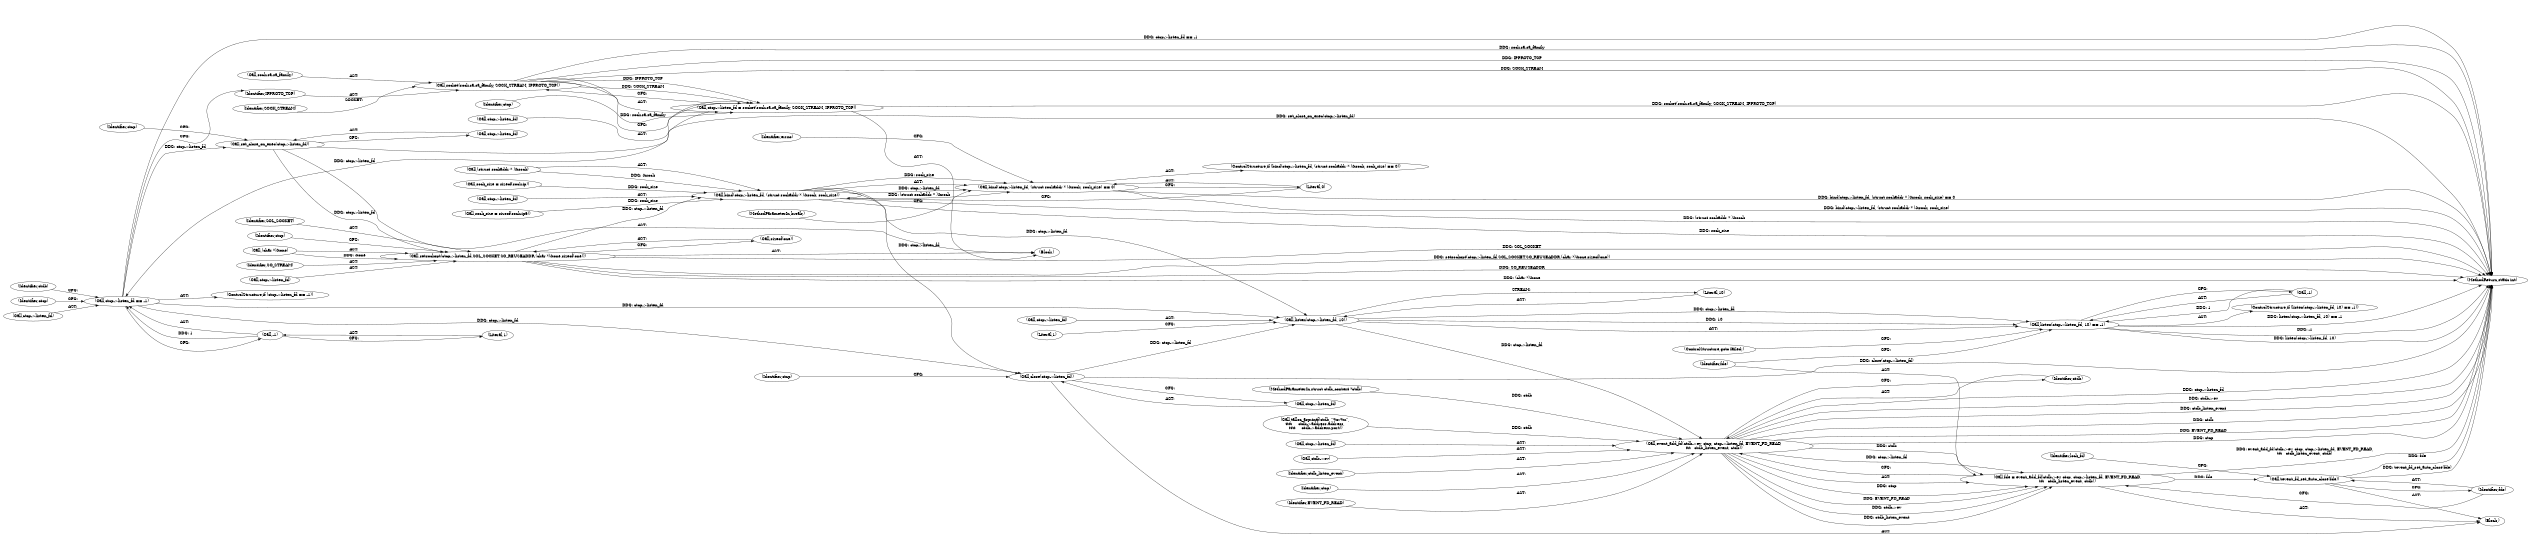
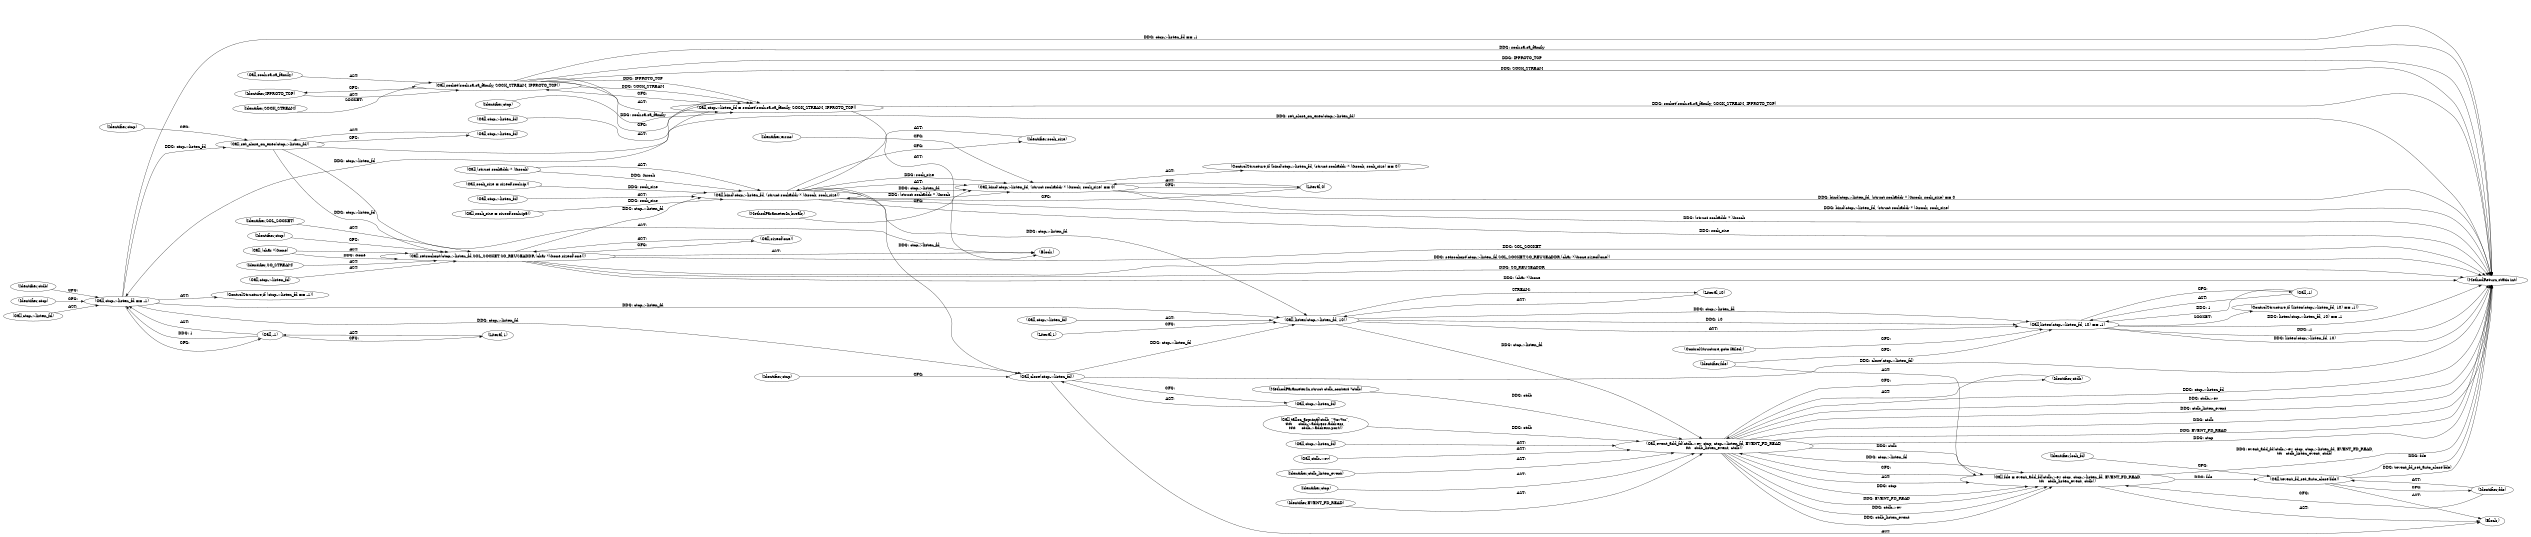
  digraph {
    rankdir=LR
    n1 [label="(Call,set_close_on_exec(ctcp->listen_fd))"]
    n2 [label="(Call,setsockopt(ctcp->listen_fd,SOL_SOCKET,SO_REUSEADDR,(char *)&one,sizeof(one)))"]
    n3 [label="(MethodReturn,static int)"]
    n4 [label="(Block,)"]
    n5 [label="(Call,ctcp->listen_fd)"]
    n6 [label="(Call,bind(ctcp->listen_fd, (struct sockaddr * )&sock, sock_size))"]
    n7 [label="(Call,sizeof(one))"]
    n8 [label="(Call,ctcp->listen_fd == -1)"]
    n9 [label="(Call,-1)"]
    n10 [label="(Call,listen(ctcp->listen_fd, 10))"]
    n11 [label="(Call,close(ctcp->listen_fd))"]
    n12 [label="(ControlStructure,if (ctcp->listen_fd == -1))"]
    n13 [label="(Literal,1)"]
    n14 [label="(Call,listen(ctcp->listen_fd, 10) == -1)"]
    n15 [label="(Call,event_add_fd(ctdb->ev, ctcp, ctcp->listen_fd, EVENT_FD_READ,\n\t\t\t   ctdb_listen_event, ctdb))"]
    n16 [label="(Literal,10)"]
    n17 [label="(Block,)"]
    n18 [label="(Call,ctcp->listen_fd)"]
    n19 [label="(Call,ctcp->listen_fd = socket(sock.sa.sa_family, SOCK_STREAM, IPPROTO_TCP))"]
    n20 [label="(Call,socket(sock.sa.sa_family, SOCK_STREAM, IPPROTO_TCP))"]
    n21 [label="(Identifier,IPPROTO_TCP)"]
    n22 [label="(Call,bind(ctcp->listen_fd, (struct sockaddr * )&sock, sock_size) == 0)"]
+   n23 [label="(Identifier,sock_size)"]
    n24 [label="(Literal,0)"]
    n25 [label="(ControlStructure,if (bind(ctcp->listen_fd, (struct sockaddr * )&sock, sock_size) == 0))"]
    n26 [label="(Call,-1)"]
    n27 [label="(ControlStructure,if (listen(ctcp->listen_fd, 10) == -1))"]
    n28 [label="(Call,fde = event_add_fd(ctdb->ev, ctcp, ctcp->listen_fd, EVENT_FD_READ,\n\t\t\t   ctdb_listen_event, ctdb))"]
    n29 [label="(Identifier,ctdb)"]
    n30 [label="(Call,tevent_fd_set_auto_close(fde))"]
    n31 [label="(Identifier,fde)"]
    n32 [label="(Call,(struct sockaddr * )&sock)"]
    n33 [label="(Call,talloc_asprintf(ctdb, \"%s:%u\", \n\t\t\t\t     ctdb->address.address, \n\t\t\t\t     ctdb->address.port))"]
    n34 [label="(Call,ctcp->listen_fd)"]
    n35 [label="(Call,ctcp->listen_fd)"]
    n36 [label="(Call,(char *)&one)"]
    n37 [label="(Call,sock_size = sizeof(sock.ip))"]
    n38 [label="(Call,ctdb->ev)"]
    n39 [label="(Identifier,fde)"]
    n40 [label="(Identifier,SOL_SOCKET)"]
    n41 [label="(Identifier,ctcp)"]
    n42 [label="(Call,ctcp->listen_fd)"]
    n43 [label="(Identifier,errno)"]
    n44 [label="(Identifier,ctcp)"]
    n45 [label="(Identifier,ctcp)"]
    n46 [label="(Identifier,lock_fd)"]
    n47 [label="(Identifier,ctdb)"]
    n48 [label="(Identifier,ctcp)"]
    n49 [label="(Identifier,ctcp)"]
    n50 [label="(Identifier,SO_STREAM)"]
    n51 [label="(Literal,1)"]
    n52 [label="(Call,sock_size = sizeof(sock.ip6))"]
    n53 [label="(Call,sock.sa.sa_family)"]
    n54 [label="(Identifier,ctdb_listen_event)"]
    n55 [label="(Identifier,ctcp)"]
    n56 [label="(Call,ctcp->listen_fd)"]
    n57 [label="(Call,ctcp->listen_fd)"]
    n58 [label="(Identifier,EVENT_FD_READ)"]
    n59 [label="(MethodParameterIn,break;)"]
    n60 [label="(Call,ctcp->listen_fd)"]
    n61 [label="(Identifier,SOCK_STREAM)"]
    n62 [label="(ControlStructure,goto failed;)"]
    n63 [label="(MethodParameterIn,struct ctdb_context *ctdb)"]
    n1 -> n2 [label="DDG: ctcp->listen_fd"]
    n1 -> n3 [label="DDG: set_close_on_exec(ctcp->listen_fd)"]
    n1 -> n4 [label="AST: "]
    n1 -> n5 [label="CFG: "]
    n2 -> n3 [label="DDG: setsockopt(ctcp->listen_fd,SOL_SOCKET,SO_REUSEADDR,(char *)&one,sizeof(one))"]
    n2 -> n3 [label="DDG: SO_REUSEADDR"]
    n2 -> n3 [label="DDG: (char *)&one"]
    n2 -> n3 [label="DDG: SOL_SOCKET"]
    n2 -> n4 [label="AST: "]
    n2 -> n6 [label="DDG: ctcp->listen_fd"]
    n2 -> n7 [label="CFG: "]
    n5 -> n1 [label="AST: "]
    n6 -> n3 [label="DDG: (struct sockaddr * )&sock"]
    n6 -> n3 [label="DDG: sock_size"]
    n6 -> n10 [label="DDG: ctcp->listen_fd"]
    n6 -> n11 [label="DDG: ctcp->listen_fd"]
    n6 -> n22 [label="AST: "]
    n6 -> n22 [label="DDG: ctcp->listen_fd"]
    n6 -> n22 [label="DDG: (struct sockaddr * )&sock"]
    n6 -> n22 [label="DDG: sock_size"]
+   n6 -> n23 [label="CFG: "]
    n7 -> n2 [label="AST: "]
    n8 -> n1 [label="DDG: ctcp->listen_fd"]
    n8 -> n3 [label="DDG: ctcp->listen_fd == -1"]
    n8 -> n9 [label="CFG: "]
    n8 -> n10 [label="DDG: ctcp->listen_fd"]
    n8 -> n11 [label="DDG: ctcp->listen_fd"]
    n8 -> n12 [label="AST: "]
    n9 -> n8 [label="AST: "]
    n9 -> n8 [label="DDG: 1"]
    n9 -> n13 [label="CFG: "]
    n10 -> n14 [label="AST: "]
    n10 -> n14 [label="DDG: ctcp->listen_fd"]
    n10 -> n14 [label="DDG: 10"]
    n10 -> n15 [label="DDG: ctcp->listen_fd"]
    n10 -> n16 [label="STREAM: "]
    n11 -> n3 [label="DDG: close(ctcp->listen_fd)"]
    n11 -> n10 [label="DDG: ctcp->listen_fd"]
    n11 -> n17 [label="AST: "]
    n11 -> n18 [label="CFG: "]
    n13 -> n9 [label="AST: "]
    n14 -> n3 [label="DDG: listen(ctcp->listen_fd, 10) == -1"]
    n14 -> n3 [label="DDG: -1"]
    n14 -> n3 [label="DDG: listen(ctcp->listen_fd, 10)"]
    n14 -> n26 [label="CFG: "]
-   n14 -> n27 [label="AST: "]
+   n14 -> n27 [label="SOCKET: "]
    n15 -> n3 [label="DDG: ctcp->listen_fd"]
    n15 -> n3 [label="DDG: ctdb->ev"]
    n15 -> n3 [label="DDG: ctdb_listen_event"]
    n15 -> n3 [label="DDG: ctdb"]
    n15 -> n3 [label="DDG: EVENT_FD_READ"]
    n15 -> n3 [label="DDG: ctcp"]
    n15 -> n28 [label="AST: "]
    n15 -> n28 [label="DDG: ctcp"]
    n15 -> n28 [label="DDG: EVENT_FD_READ"]
    n15 -> n28 [label="DDG: ctdb->ev"]
    n15 -> n28 [label="DDG: ctdb_listen_event"]
    n15 -> n28 [label="DDG: ctdb"]
    n15 -> n28 [label="DDG: ctcp->listen_fd"]
    n15 -> n29 [label="CFG: "]
    n16 -> n10 [label="AST: "]
    n18 -> n11 [label="AST: "]
    n19 -> n3 [label="DDG: socket(sock.sa.sa_family, SOCK_STREAM, IPPROTO_TCP)"]
    n19 -> n4 [label="AST: "]
    n19 -> n8 [label="DDG: ctcp->listen_fd"]
    n19 -> n20 [label="CFG: "]
    n20 -> n3 [label="DDG: SOCK_STREAM"]
    n20 -> n3 [label="DDG: sock.sa.sa_family"]
    n20 -> n3 [label="DDG: IPPROTO_TCP"]
    n20 -> n19 [label="AST: "]
    n20 -> n19 [label="DDG: sock.sa.sa_family"]
    n20 -> n19 [label="DDG: SOCK_STREAM"]
    n20 -> n19 [label="DDG: IPPROTO_TCP"]
-   n8 -> n21 [label="CFG: "]
+   n20 -> n21 [label="CFG: "]
    n21 -> n20 [label="AST: "]
    n22 -> n3 [label="DDG: bind(ctcp->listen_fd, (struct sockaddr * )&sock, sock_size) == 0"]
    n22 -> n3 [label="DDG: bind(ctcp->listen_fd, (struct sockaddr * )&sock, sock_size)"]
    n22 -> n24 [label="CFG: "]
    n22 -> n25 [label="AST: "]
+   n23 -> n6 [label="AST: "]
    n24 -> n6 [label="CFG: "]
    n24 -> n22 [label="AST: "]
    n26 -> n14 [label="AST: "]
    n26 -> n14 [label="DDG: 1"]
    n28 -> n3 [label="DDG: event_add_fd(ctdb->ev, ctcp, ctcp->listen_fd, EVENT_FD_READ,\n\t\t\t   ctdb_listen_event, ctdb)"]
    n28 -> n15 [label="CFG: "]
    n28 -> n17 [label="AST: "]
    n28 -> n30 [label="DDG: fde"]
    n29 -> n15 [label="AST: "]
    n30 -> n3 [label="DDG: fde"]
    n30 -> n3 [label="DDG: tevent_fd_set_auto_close(fde)"]
    n30 -> n17 [label="AST: "]
    n30 -> n31 [label="CFG: "]
    n31 -> n28 [label="CFG: "]
    n31 -> n30 [label="AST: "]
    n32 -> n6 [label="AST: "]
    n32 -> n6 [label="DDG: &sock"]
    n33 -> n15 [label="DDG: ctdb"]
    n34 -> n15 [label="AST: "]
    n35 -> n10 [label="AST: "]
    n36 -> n2 [label="AST: "]
    n36 -> n2 [label="DDG: &one"]
    n37 -> n6 [label="DDG: sock_size"]
    n38 -> n15 [label="AST: "]
    n39 -> n14 [label="CFG: "]
    n39 -> n28 [label="AST: "]
    n40 -> n2 [label="AST: "]
    n41 -> n1 [label="CFG: "]
    n42 -> n6 [label="AST: "]
    n43 -> n22 [label="CFG: "]
    n44 -> n2 [label="CFG: "]
    n45 -> n19 [label="CFG: "]
    n46 -> n30 [label="CFG: "]
    n47 -> n8 [label="CFG: "]
    n48 -> n8 [label="CFG: "]
    n49 -> n11 [label="CFG: "]
    n50 -> n2 [label="AST: "]
    n51 -> n10 [label="CFG: "]
    n52 -> n6 [label="DDG: sock_size"]
    n53 -> n20 [label="AST: "]
    n54 -> n15 [label="AST: "]
    n55 -> n15 [label="AST: "]
    n56 -> n2 [label="AST: "]
    n57 -> n8 [label="AST: "]
    n58 -> n15 [label="AST: "]
    n59 -> n22 [label="CFG: "]
    n60 -> n19 [label="AST: "]
    n61 -> n20 [label="SOCKET: "]
    n62 -> n14 [label="CFG: "]
    n63 -> n15 [label="DDG: ctdb"]
  }
